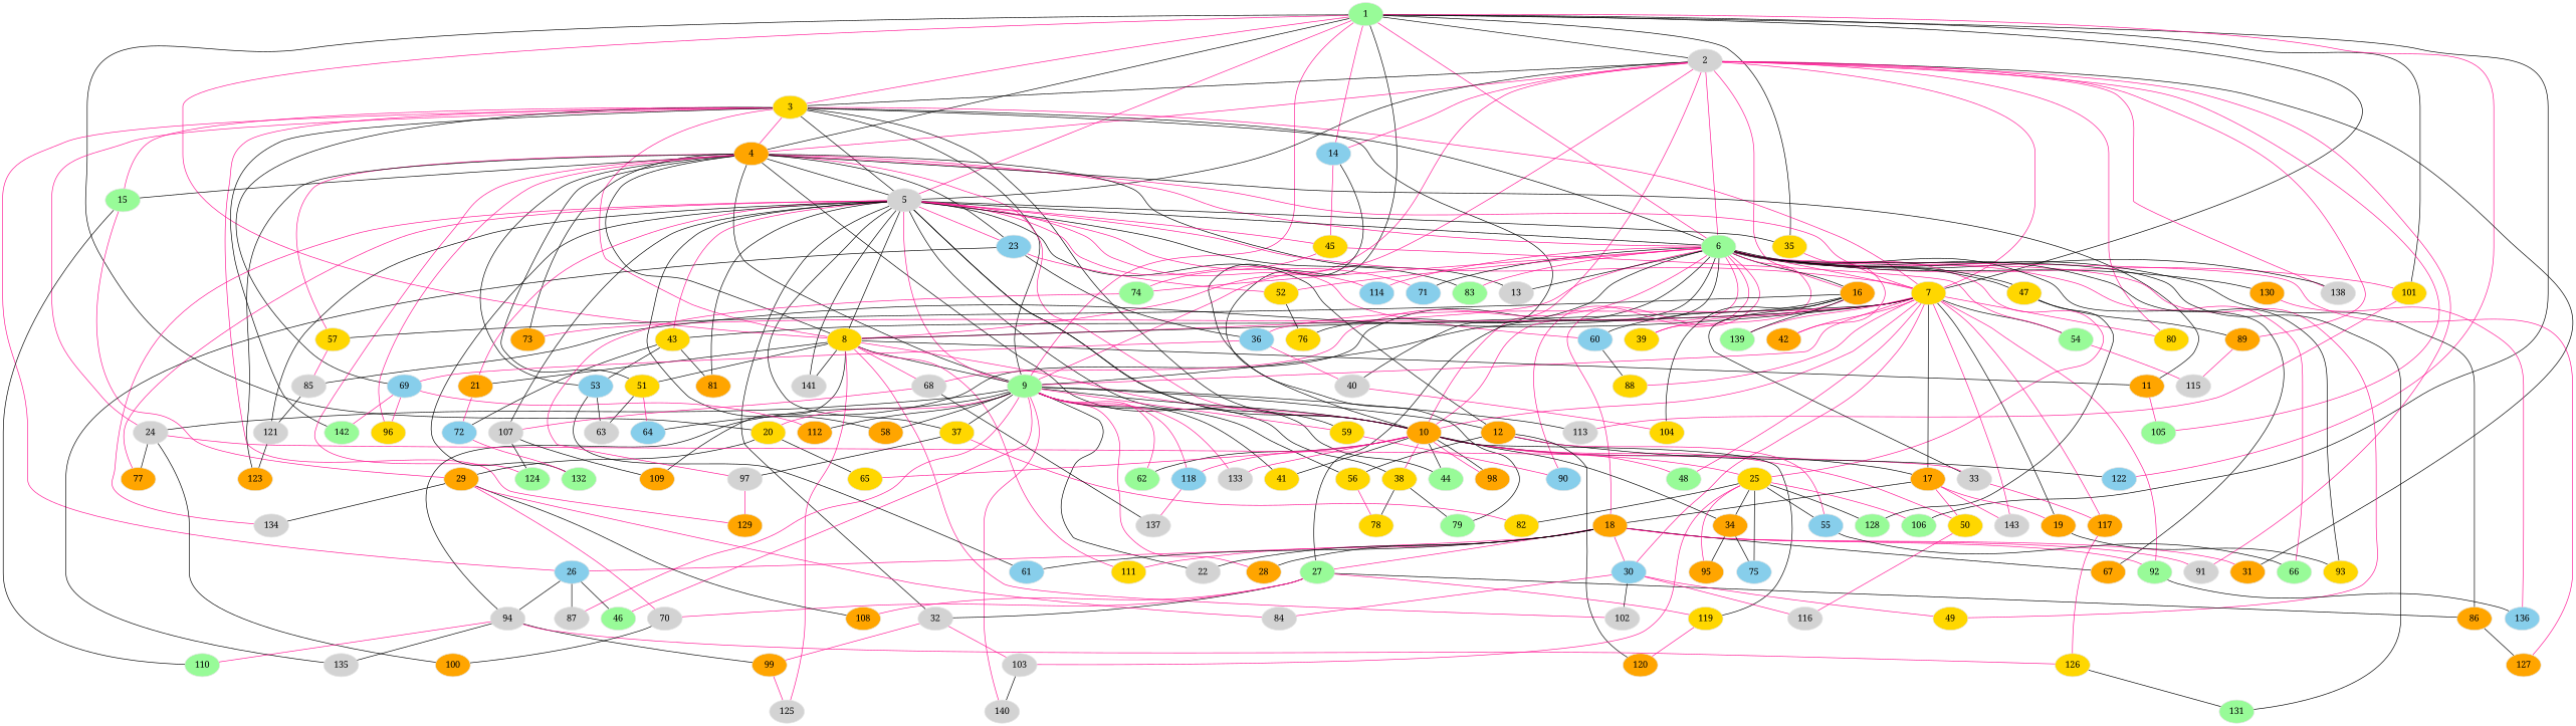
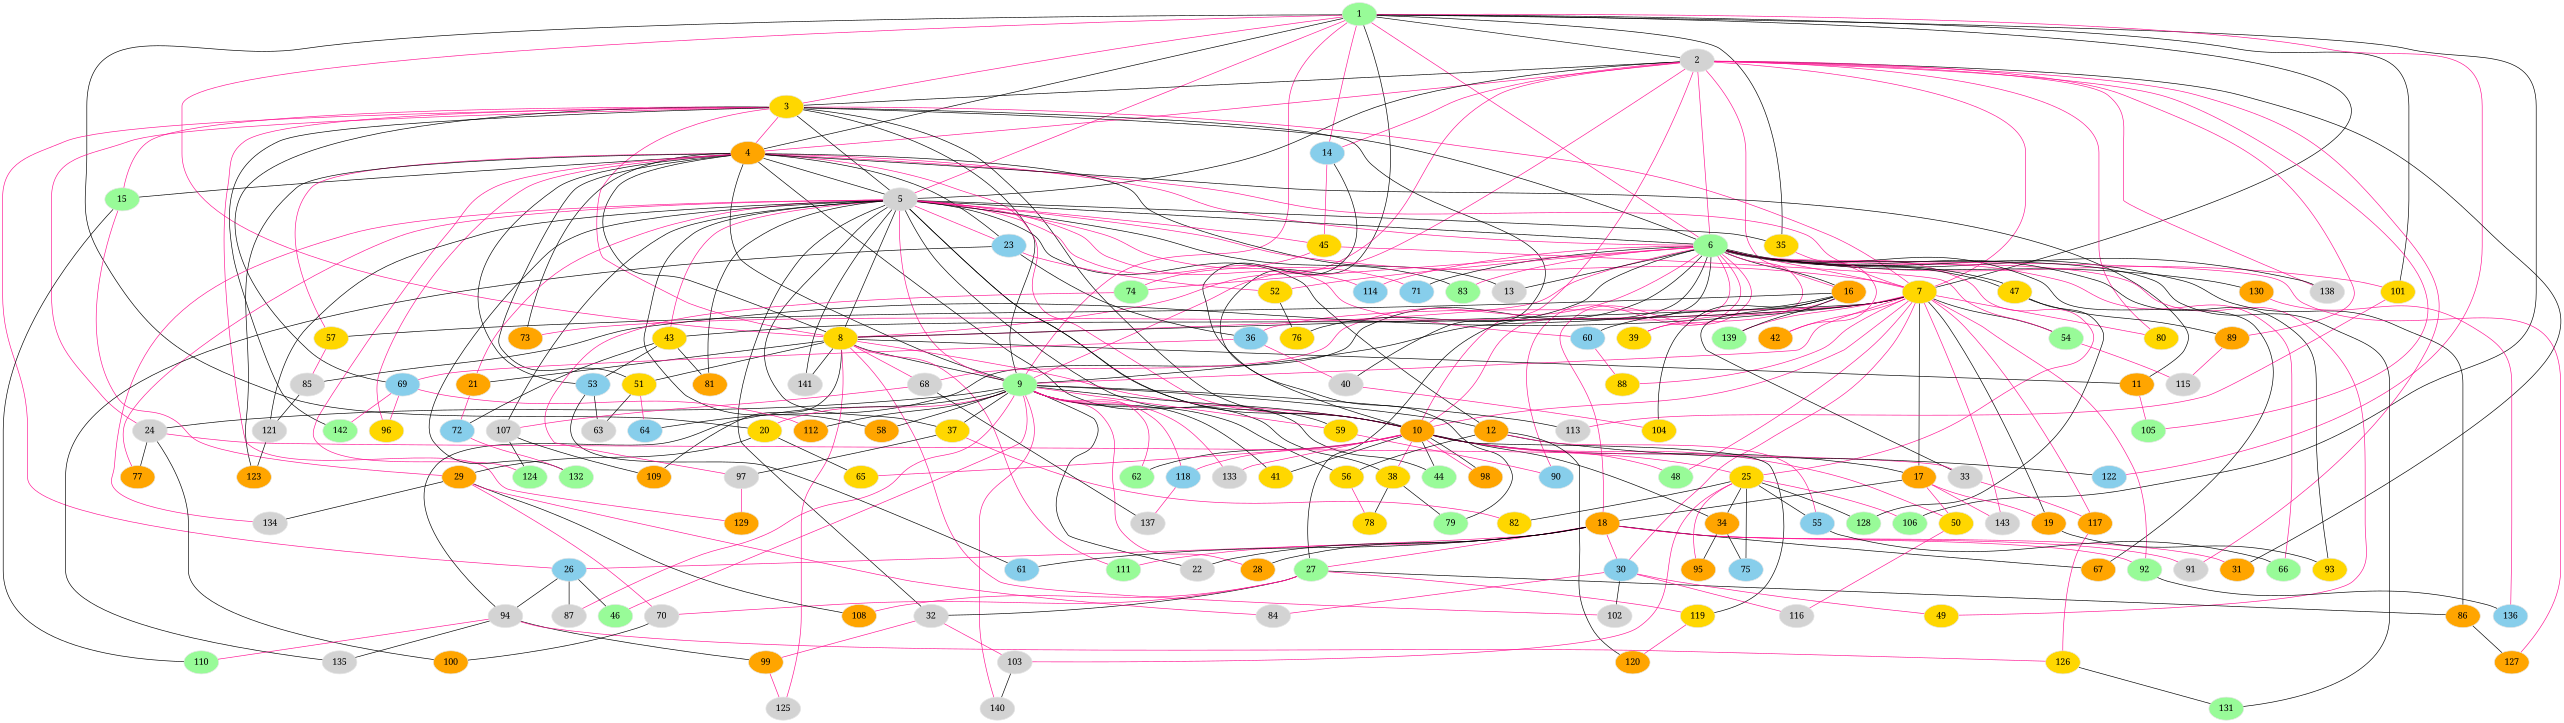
  graph {
    fontname="Noto Serif"
    node [color=gray90 fillcolor=orange fontname="Noto Serif" style=filled]
    edge [color=deeppink fontname="Noto Serif"]
    1 [fillcolor=palegreen]
    2 [fillcolor=lightgrey]
    3 [fillcolor=gold]
    4
    5 [fillcolor=lightgrey]
    6 [fillcolor=palegreen]
    7 [fillcolor=gold]
    8 [fillcolor=gold]
    9 [fillcolor=palegreen]
    10
    14 [fillcolor=skyblue]
    20 [fillcolor=gold]
    35 [fillcolor=gold]
    101 [fillcolor=gold]
    106 [fillcolor=palegreen]
    122 [fillcolor=skyblue]
    16
    31
    80 [fillcolor=gold]
    89
    91 [fillcolor=lightgrey]
    105 [fillcolor=palegreen]
    138 [fillcolor=lightgrey]
    15 [fillcolor=palegreen]
    24 [fillcolor=lightgrey]
    26 [fillcolor=skyblue]
    40 [fillcolor=lightgrey]
    69 [fillcolor=skyblue]
    129
    142 [fillcolor=palegreen]
    11
    13 [fillcolor=lightgrey]
    23 [fillcolor=skyblue]
    38 [fillcolor=gold]
    51 [fillcolor=gold]
    53 [fillcolor=skyblue]
    57 [fillcolor=gold]
    73
    96 [fillcolor=gold]
    123
    124 [fillcolor=palegreen]
    12
    21
    32 [fillcolor=lightgrey]
    37 [fillcolor=gold]
    43 [fillcolor=gold]
    44 [fillcolor=palegreen]
    45 [fillcolor=gold]
    58
    59 [fillcolor=gold]
    60 [fillcolor=skyblue]
    71 [fillcolor=skyblue]
    77
    81
    83 [fillcolor=palegreen]
    107 [fillcolor=lightgrey]
    114 [fillcolor=skyblue]
    121 [fillcolor=lightgrey]
    132 [fillcolor=palegreen]
    134 [fillcolor=lightgrey]
    141 [fillcolor=lightgrey]
    130
    18
    25 [fillcolor=gold]
    27 [fillcolor=palegreen]
    39 [fillcolor=gold]
    47 [fillcolor=gold]
    49 [fillcolor=gold]
    52 [fillcolor=gold]
    64 [fillcolor=skyblue]
    66 [fillcolor=palegreen]
    67
    68 [fillcolor=lightgrey]
    74 [fillcolor=palegreen]
    76 [fillcolor=gold]
    86
    90 [fillcolor=skyblue]
    93 [fillcolor=gold]
    127
    131 [fillcolor=palegreen]
    17
    19
    30 [fillcolor=skyblue]
    36 [fillcolor=skyblue]
    42
    48 [fillcolor=palegreen]
    54 [fillcolor=palegreen]
    85 [fillcolor=lightgrey]
    88 [fillcolor=gold]
    92 [fillcolor=palegreen]
    117
    139 [fillcolor=palegreen]
    143 [fillcolor=lightgrey]
    102 [fillcolor=lightgrey]
    109
-   111 [fillcolor=gold]
+   111 [fillcolor=palegreen]
    125 [fillcolor=lightgrey]
    22 [fillcolor=lightgrey]
    28
    41 [fillcolor=gold]
    46 [fillcolor=palegreen]
    56 [fillcolor=gold]
    62 [fillcolor=palegreen]
    87 [fillcolor=lightgrey]
    94 [fillcolor=lightgrey]
    112
    113 [fillcolor=lightgrey]
    118 [fillcolor=skyblue]
    133 [fillcolor=lightgrey]
    140 [fillcolor=lightgrey]
    34
    50 [fillcolor=gold]
    65 [fillcolor=gold]
    98
    119 [fillcolor=gold]
    79 [fillcolor=palegreen]
    29
    33 [fillcolor=lightgrey]
    104 [fillcolor=gold]
    115 [fillcolor=lightgrey]
    110 [fillcolor=palegreen]
    100
    135 [fillcolor=lightgrey]
    78 [fillcolor=gold]
    63 [fillcolor=lightgrey]
    61 [fillcolor=skyblue]
    136 [fillcolor=skyblue]
    55 [fillcolor=skyblue]
    120
    72 [fillcolor=skyblue]
    103 [fillcolor=lightgrey]
    99
    82 [fillcolor=gold]
    97 [fillcolor=lightgrey]
    75 [fillcolor=skyblue]
    95
    128 [fillcolor=palegreen]
    70 [fillcolor=lightgrey]
    108
    137 [fillcolor=lightgrey]
    84 [fillcolor=lightgrey]
    116 [fillcolor=lightgrey]
    126 [fillcolor=gold]
    1 -- 2 [color=black]
    1 -- 3
    1 -- 4 [color=black]
    1 -- 5
    1 -- 6
    1 -- 7 [color=black]
    1 -- 8
    1 -- 9
    1 -- 10 [color=black]
    1 -- 14
    1 -- 20 [color=black]
    1 -- 35 [color=black]
    1 -- 101 [color=black]
    1 -- 106 [color=black]
    1 -- 122
    2 -- 3 [color=black]
    2 -- 4
    2 -- 5 [color=black]
    2 -- 6
    2 -- 7
    2 -- 8
    2 -- 9
    2 -- 10
    2 -- 14
    2 -- 16
    2 -- 31 [color=black]
    2 -- 80
    2 -- 89
    2 -- 91
    2 -- 105
    2 -- 138
    3 -- 4
    3 -- 5 [color=black]
    3 -- 6 [color=black]
    3 -- 7
    3 -- 8
    3 -- 9 [color=black]
    3 -- 10 [color=black]
    3 -- 15
    3 -- 24
    3 -- 26
    3 -- 40 [color=black]
    3 -- 69 [color=black]
    3 -- 129
    3 -- 142 [color=black]
    4 -- 5 [color=black]
    4 -- 6
    4 -- 7
    4 -- 8 [color=black]
    4 -- 9 [color=black]
    4 -- 10
    4 -- 15 [color=black]
    4 -- 11 [color=black]
    4 -- 13 [color=black]
    4 -- 23 [color=black]
    4 -- 38 [color=black]
    4 -- 51 [color=black]
    4 -- 53 [color=black]
    4 -- 57
    4 -- 73 [color=black]
    4 -- 96
    4 -- 123 [color=black]
    4 -- 124
    5 -- 6 [color=black]
    5 -- 7
    5 -- 8 [color=black]
    5 -- 9
    5 -- 10 [color=black]
    5 -- 35 [color=black]
    5 -- 23
    5 -- 12 [color=black]
    5 -- 21
    5 -- 32 [color=black]
    5 -- 37 [color=black]
    5 -- 43
    5 -- 44 [color=black]
    5 -- 45
    5 -- 58 [color=black]
    5 -- 59 [color=black]
    5 -- 60
    5 -- 71
    5 -- 77
    5 -- 81 [color=black]
    5 -- 83 [color=black]
    5 -- 107 [color=black]
    5 -- 114
    5 -- 121 [color=black]
    5 -- 132 [color=black]
    5 -- 134
    5 -- 141 [color=black]
    6 -- 7
    6 -- 8
    6 -- 9 [color=black]
    6 -- 10
    6 -- 101
    6 -- 16 [color=black]
    6 -- 138 [color=black]
    6 -- 13 [color=black]
    6 -- 71 [color=black]
    6 -- 83
    6 -- 114
    6 -- 130 [color=black]
    6 -- 18
    6 -- 25
    6 -- 27 [color=black]
    6 -- 39
    6 -- 47 [color=black]
    6 -- 47 [color=black]
    6 -- 49
    6 -- 52
    6 -- 64 [color=black]
    6 -- 66
    6 -- 67 [color=black]
    6 -- 68
    6 -- 74
    6 -- 76 [color=black]
    6 -- 86 [color=black]
    6 -- 90
    6 -- 93 [color=black]
    6 -- 127
    6 -- 131 [color=black]
    7 -- 8 [color=black]
    7 -- 9
    7 -- 10
    7 -- 80
    7 -- 73
    7 -- 43 [color=black]
    7 -- 17 [color=black]
    7 -- 19 [color=black]
    7 -- 30
    7 -- 36
    7 -- 42
    7 -- 48
    7 -- 54 [color=black]
    7 -- 85 [color=black]
    7 -- 88
    7 -- 92
    7 -- 117
    7 -- 139
    7 -- 143
    8 -- 9 [color=black]
    8 -- 10
    8 -- 11 [color=black]
    8 -- 51 [color=black]
    8 -- 21 [color=black]
    8 -- 141 [color=black]
    8 -- 68
    8 -- 102
    8 -- 109 [color=black]
    8 -- 111
    8 -- 125
    9 -- 10 [color=black]
    9 -- 20
    9 -- 24 [color=black]
    9 -- 12 [color=black]
    9 -- 37 [color=black]
    9 -- 58 [color=black]
    9 -- 59
    9 -- 22 [color=black]
    9 -- 28
    9 -- 41 [color=black]
    9 -- 46
    9 -- 56 [color=black]
    9 -- 62
    9 -- 87
    9 -- 94 [color=black]
    9 -- 112 [color=black]
    9 -- 113 [color=black]
    9 -- 118
    9 -- 133
    9 -- 140
    10 -- 38
    10 -- 44 [color=black]
    10 -- 25
    10 -- 17 [color=black]
    10 -- 48
    10 -- 41 [color=black]
    10 -- 62 [color=black]
    10 -- 118
    10 -- 133
    10 -- 34 [color=black]
    10 -- 50
    10 -- 65
    10 -- 98
    10 -- 98 [color=black]
    10 -- 119 [color=black]
    14 -- 45
    14 -- 79 [color=black]
    20 -- 65 [color=black]
    20 -- 29 [color=black]
    35 -- 42
    101 -- 113
    16 -- 57 [color=black]
    16 -- 60 [color=black]
    16 -- 39
    16 -- 139 [color=black]
    16 -- 33 [color=black]
    16 -- 104 [color=black]
    89 -- 115
    15 -- 29
    15 -- 110 [color=black]
    24 -- 77 [color=black]
    24 -- 33
    24 -- 100 [color=black]
    26 -- 46 [color=black]
    26 -- 87 [color=black]
    26 -- 94 [color=black]
    40 -- 104
    69 -- 142
    69 -- 96
    69 -- 112
    11 -- 105
    23 -- 52
    23 -- 36 [color=black]
    23 -- 135 [color=black]
    38 -- 79 [color=black]
    38 -- 78 [color=black]
    51 -- 64
    51 -- 63 [color=black]
    53 -- 63 [color=black]
    53 -- 61 [color=black]
    57 -- 85
    12 -- 122 [color=black]
    12 -- 56 [color=black]
    12 -- 55
    12 -- 120 [color=black]
    21 -- 72
    32 -- 103
    32 -- 99
    37 -- 82
    37 -- 97 [color=black]
    43 -- 53 [color=black]
    43 -- 81 [color=black]
    43 -- 72 [color=black]
    45 -- 74
    45 -- 54
    59 -- 90
-   60 -- 88 [color=black]
+   60 -- 88
    107 -- 124 [color=black]
    107 -- 109 [color=black]
    121 -- 123 [color=black]
    130 -- 136
    18 -- 31
    18 -- 91
    18 -- 26
    18 -- 27
    18 -- 67 [color=black]
    18 -- 30
    18 -- 92
    18 -- 111
    18 -- 22 [color=black]
    18 -- 28 [color=black]
    18 -- 61 [color=black]
    25 -- 106
    25 -- 34 [color=black]
    25 -- 55 [color=black]
    25 -- 103
    25 -- 82 [color=black]
    25 -- 75 [color=black]
    25 -- 95
    25 -- 128 [color=black]
    27 -- 32 [color=black]
    27 -- 86 [color=black]
    27 -- 119
    27 -- 70
    27 -- 108
    47 -- 89 [color=black]
    47 -- 128 [color=black]
    52 -- 76 [color=black]
    68 -- 107
    68 -- 137 [color=black]
    74 -- 97
    86 -- 127 [color=black]
    17 -- 18 [color=black]
    17 -- 19
    17 -- 143
    17 -- 50
    19 -- 93 [color=black]
    30 -- 49
    30 -- 102 [color=black]
    30 -- 84
    30 -- 116
    36 -- 40
    36 -- 69
    54 -- 115
    85 -- 121 [color=black]
    92 -- 136 [color=black]
    117 -- 126
    56 -- 78
    94 -- 110
    94 -- 135 [color=black]
    94 -- 99 [color=black]
    94 -- 126
    118 -- 137
    34 -- 75 [color=black]
    34 -- 95 [color=black]
    50 -- 116
    119 -- 120
    29 -- 134 [color=black]
    29 -- 70
    29 -- 108 [color=black]
    29 -- 84
    33 -- 117
    55 -- 66 [color=black]
    72 -- 132
    103 -- 140 [color=black]
    99 -- 125
    97 -- 129
    70 -- 100 [color=black]
    126 -- 131 [color=black]
  }
